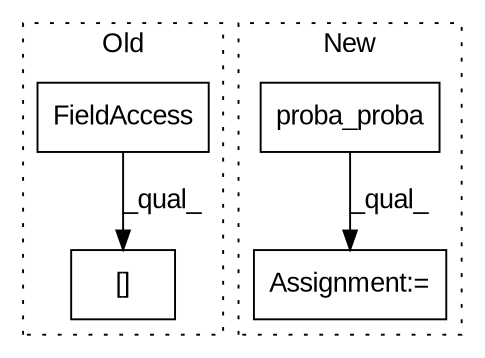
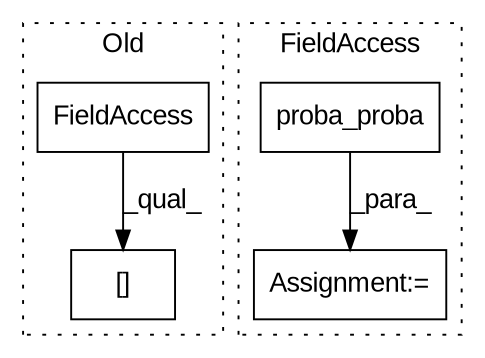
  digraph {
    fontname="Liberation Sans"
    node [fontname="Liberation Sans" shape=box]
    edge [fontname="Liberation Sans"]
    n1 [a=2 l="8,1" label="[]" s="741,750"]
    n2 [a=22 l=7 label=FieldAccess s=741]
    n3 [a=32 l="14,1" label=proba_proba s="702,717"]
    n4 [a=7 l=1 label="Assignment:=" s=692]
    subgraph cluster_1 {
      label=Old
      style=dotted
      n1
      n2
    }
    subgraph cluster_2 {
-     label=New
+     label=FieldAccess
      style=dotted
      n3
      n4
    }
    n2 -> n1 [label=_qual_]
-   n3 -> n4 [label=_qual_]
+   n3 -> n4 [label=_para_]
  }
